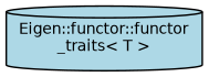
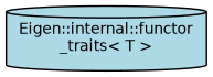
  digraph {
    rankdir=LR
-   n1 [color=black fillcolor=lightblue fontname=Helvetica fontsize=10 height=0.2 label="Eigen::functor::functor\l_traits\< T \>" shape=cylinder style=filled width=0.4]
+   n1 [color=black fillcolor=lightblue fontname=Helvetica fontsize=10 height=0.2 label="Eigen::internal::functor\l_traits\< T \>" shape=cylinder style=filled width=0.4]
  }
